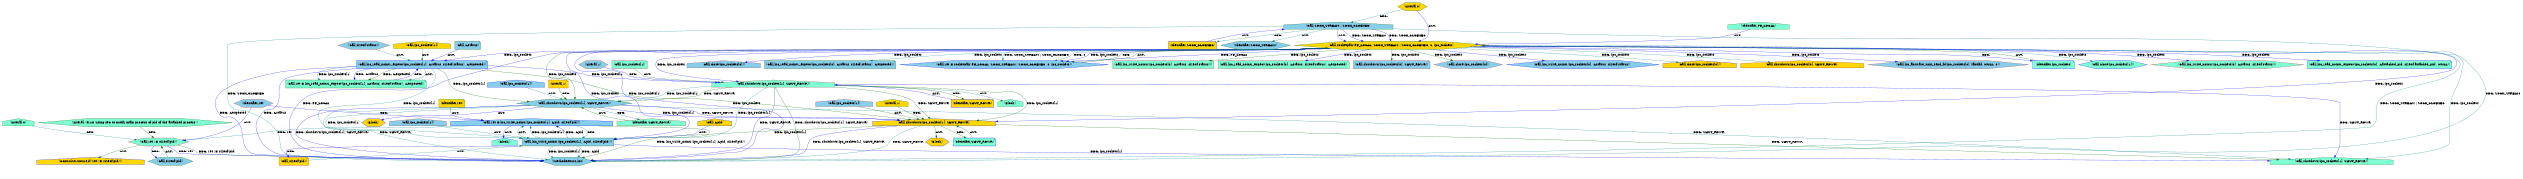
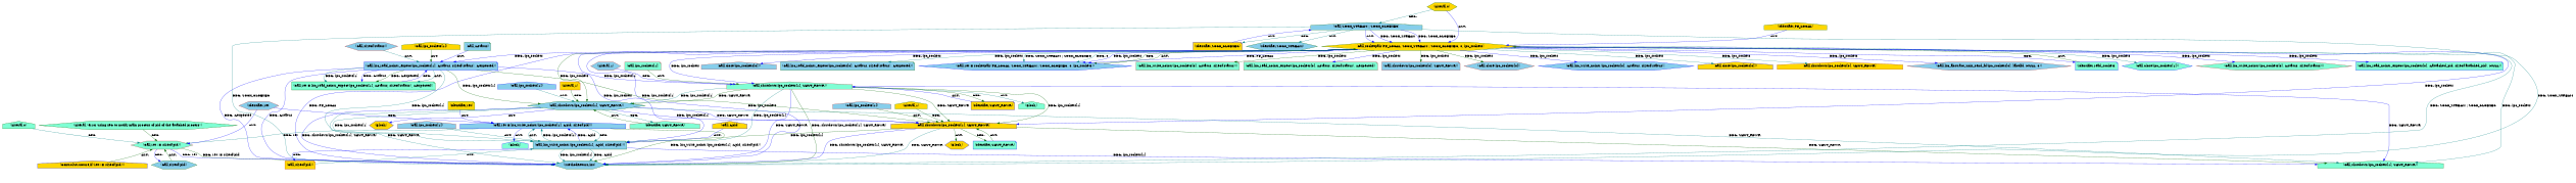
  digraph {
    node [color=darkgreen fillcolor=skyblue shape=house style=filled]
    edge [color=blue]
    n1 [color=blue label="(Call,ret = lxc_write_nointr(ipc_sockets[1], &pid, sizeof(pid)))"]
    n2 [label="(Call,lxc_write_nointr(ipc_sockets[1], &pid, sizeof(pid)))" shape=note]
    n3 [color=brown fillcolor=aquamarine label="(Call,ret != sizeof(pid))" shape=hexagon]
    n4 [color=blue fillcolor=aquamarine label="(Block,)"]
    n5 [label="(MethodReturn,int)" shape=hexagon]
    n6 [fillcolor=aquamarine label="(Call,shutdown(ipc_sockets[1], SHUT_RDWR))"]
    n7 [color=brown fillcolor=gold label="(Call,sizeof(pid))" shape=note]
    n8 [color=blue fillcolor=gold label="(ControlStructure,if (ret != sizeof(pid)))"]
    n9 [label="(Call,sizeof(pid))" shape=hexagon]
    n10 [fillcolor=gold label="(Call,socketpair(PF_LOCAL, SOCK_STREAM | SOCK_CLOEXEC, 0, ipc_sockets))" shape=hexagon]
    n11 [color=blue label="(Call,lxc_read_nointr_expect(ipc_sockets[1], &status, sizeof(status), &expected))" shape=note]
    n12 [color=blue fillcolor=gold label="(Call,shutdown(ipc_sockets[1], SHUT_RDWR))"]
    n13 [label="(Call,shutdown(ipc_sockets[1], SHUT_RDWR))" shape=hexagon]
    n14 [color=brown fillcolor=aquamarine label="(Call,shutdown(ipc_sockets[1], SHUT_RDWR))"]
    n15 [color=brown label="(Call,close(ipc_sockets[0]))"]
    n16 [label="(Call,lxc_read_nointr_expect(ipc_sockets[0], &status, sizeof(status), &expected))" shape=note]
    n17 [color=blue label="(Call,ret = socketpair(PF_LOCAL, SOCK_STREAM | SOCK_CLOEXEC, 0, ipc_sockets))" shape=hexagon]
    n18 [color=brown fillcolor=aquamarine label="(Call,lxc_write_nointr(ipc_sockets[0], &status, sizeof(status)))" shape=note]
    n19 [color=brown fillcolor=aquamarine label="(Call,lxc_read_nointr_expect(ipc_sockets[0], &status, sizeof(status), &expected))" shape=note]
    n20 [color=brown label="(Call,shutdown(ipc_sockets[0], SHUT_RDWR))" shape=note]
    n21 [color=brown label="(Call,close(ipc_sockets[0]))" shape=hexagon]
    n22 [color=blue label="(Call,lxc_write_nointr(ipc_sockets[0], &status, sizeof(status)))" shape=hexagon]
    n23 [color=blue fillcolor=gold label="(Call,close(ipc_sockets[0]))"]
    n24 [color=brown fillcolor=gold label="(Call,shutdown(ipc_sockets[0], SHUT_RDWR))"]
    n25 [color=brown label="(Call,lxc_abstract_unix_send_fd(ipc_sockets[0], labelfd, NULL, 0))" shape=hexagon]
-   n26 [color=blue fillcolor=aquamarine label="(Identifier,ipc_sockets)" shape=note]
+   n26 [color=blue fillcolor=aquamarine label="(Identifier,read_sockets)" shape=note]
    n27 [color=blue fillcolor=aquamarine label="(Call,close(ipc_sockets[1]))" shape=hexagon]
    n28 [color=brown fillcolor=aquamarine label="(Call,lxc_write_nointr(ipc_sockets[0], &status, sizeof(status)))" shape=hexagon]
    n29 [color=blue fillcolor=aquamarine label="(Call,lxc_read_nointr_expect(ipc_sockets[0], &attached_pid, sizeof(attached_pid), NULL))" shape=note]
    n30 [fillcolor=aquamarine label="(Call,ret = lxc_read_nointr_expect(ipc_sockets[1], &status, sizeof(status), &expected))" shape=note]
    n31 [color=blue fillcolor=aquamarine label="(Identifier,SHUT_RDWR)" shape=note]
    n32 [color=blue fillcolor=gold label="(Block,)" shape=hexagon]
    n33 [color=blue fillcolor=gold label="(Block,)" shape=hexagon]
    n34 [color=brown fillcolor=aquamarine label="(Identifier,SHUT_RDWR)"]
    n35 [fillcolor=aquamarine label="(Block,)"]
    n36 [color=blue fillcolor=gold label="(Identifier,SHUT_RDWR)" shape=note]
    n37 [label="(Call,SOCK_STREAM | SOCK_CLOEXEC)"]
    n38 [color=blue fillcolor=gold label="(Identifier,SOCK_CLOEXEC)" shape=note]
    n39 [label="(Identifier,SOCK_STREAM)" shape=hexagon]
    n40 [fillcolor=gold label="(Identifier,ret)" shape=note]
    n41 [color=blue label="(Call,ipc_sockets[1])"]
    n42 [color=brown label="(Literal,1)" shape=hexagon]
    n43 [color=brown fillcolor=gold label="(Literal,1)" shape=note]
    n44 [color=brown label="(Call,ipc_sockets[1])"]
    n45 [color=blue fillcolor=gold label="(Call,&pid)"]
    n46 [color=brown label="(Call,sizeof(status))" shape=hexagon]
    n47 [fillcolor=aquamarine label="(Literal,0)"]
    n48 [fillcolor=aquamarine label="(Literal,\"error using IPC to notify main process of pid of the attached process\")" shape=hexagon]
    n49 [fillcolor=gold label="(Call,ipc_sockets[1])"]
    n50 [color=brown label="(Identifier,ret)" shape=hexagon]
    n51 [fillcolor=gold label="(Literal,0)" shape=hexagon]
    n52 [color=brown fillcolor=aquamarine label="(Call,ipc_sockets[1])" shape=note]
    n53 [label="(Call,&status)" shape=note]
-   n54 [fillcolor=aquamarine label="(Identifier,PF_LOCAL)"]
+   n54 [fillcolor=gold label="(Identifier,PF_LOCAL)"]
    n55 [color=brown label="(Call,ipc_sockets[1])"]
    n56 [fillcolor=gold label="(Literal,1)"]
    n1 -> n2 [color=teal label="CFG: "]
    n1 -> n3 [color=teal label="DDG: ret"]
    n1 -> n4 [label="AST: "]
    n1 -> n5 [color=darkgreen label="DDG: lxc_write_nointr(ipc_sockets[1], &pid, sizeof(pid))"]
    n2 -> n1 [color=teal label="AST: "]
    n2 -> n1 [color=teal label="DDG: ipc_sockets[1]"]
    n2 -> n1 [label="DDG: &pid"]
    n2 -> n5 [color=teal label="DDG: &pid"]
    n2 -> n5 [color=teal label="DDG: ipc_sockets[1]"]
    n2 -> n6 [label="DDG: ipc_sockets[1]"]
    n2 -> n7 [label="CFG: "]
    n3 -> n5 [color=darkgreen label="DDG: ret != sizeof(pid)"]
    n3 -> n5 [label="DDG: ret"]
-   n3 -> n8 [color=darkgreen label="AST: "]
+   n8 -> n3 [color=darkgreen label="AST: "]
    n3 -> n9 [label="CFG: "]
    n7 -> n2 [color=teal label="AST: "]
    n9 -> n3 [color=darkgreen label="AST: "]
    n10 -> n2 [label="DDG: ipc_sockets"]
    n10 -> n5 [label="DDG: PF_LOCAL"]
    n10 -> n5 [label="DDG: ipc_sockets"]
    n10 -> n5 [color=teal label="DDG: SOCK_STREAM | SOCK_CLOEXEC"]
    n10 -> n6 [color=teal label="DDG: ipc_sockets"]
    n10 -> n11 [label="DDG: ipc_sockets"]
    n10 -> n12 [label="DDG: ipc_sockets"]
    n10 -> n13 [color=darkgreen label="DDG: ipc_sockets"]
    n10 -> n14 [label="DDG: ipc_sockets"]
    n10 -> n15 [label="DDG: ipc_sockets"]
    n10 -> n16 [color=teal label="DDG: ipc_sockets"]
    n10 -> n17 [color=darkgreen label="AST: "]
    n10 -> n17 [label="DDG: PF_LOCAL"]
    n10 -> n17 [color=teal label="DDG: SOCK_STREAM | SOCK_CLOEXEC"]
    n10 -> n17 [color=teal label="DDG: 0"]
    n10 -> n17 [label="DDG: ipc_sockets"]
    n10 -> n18 [color=darkgreen label="DDG: ipc_sockets"]
    n10 -> n19 [label="DDG: ipc_sockets"]
    n10 -> n20 [color=darkgreen label="DDG: ipc_sockets"]
    n10 -> n21 [color=darkgreen label="DDG: ipc_sockets"]
    n10 -> n22 [label="DDG: ipc_sockets"]
    n10 -> n23 [color=teal label="DDG: ipc_sockets"]
    n10 -> n24 [color=teal label="DDG: ipc_sockets"]
    n10 -> n25 [label="DDG: ipc_sockets"]
    n10 -> n26 [label="CFG: "]
    n10 -> n27 [color=teal label="DDG: ipc_sockets"]
    n10 -> n28 [label="DDG: ipc_sockets"]
    n10 -> n29 [label="DDG: ipc_sockets"]
    n11 -> n2 [color=teal label="DDG: ipc_sockets[1]"]
    n11 -> n5 [label="DDG: &expected"]
    n11 -> n5 [label="DDG: &status"]
    n11 -> n12 [color=darkgreen label="DDG: ipc_sockets[1]"]
    n11 -> n13 [color=darkgreen label="DDG: ipc_sockets[1]"]
    n11 -> n14 [label="DDG: ipc_sockets[1]"]
    n11 -> n30 [color=teal label="AST: "]
    n11 -> n30 [color=teal label="DDG: ipc_sockets[1]"]
    n11 -> n30 [label="DDG: &status"]
    n11 -> n30 [color=darkgreen label="DDG: &expected"]
    n12 -> n2 [color=darkgreen label="DDG: ipc_sockets[1]"]
    n12 -> n5 [label="DDG: shutdown(ipc_sockets[1], SHUT_RDWR)"]
    n12 -> n5 [color=teal label="DDG: SHUT_RDWR"]
    n12 -> n6 [color=darkgreen label="DDG: SHUT_RDWR"]
    n12 -> n31 [color=darkgreen label="CFG: "]
    n12 -> n32 [color=darkgreen label="AST: "]
    n13 -> n2 [color=teal label="DDG: ipc_sockets[1]"]
    n13 -> n5 [color=teal label="DDG: SHUT_RDWR"]
    n13 -> n5 [label="DDG: shutdown(ipc_sockets[1], SHUT_RDWR)"]
    n13 -> n6 [color=teal label="DDG: SHUT_RDWR"]
    n13 -> n12 [label="DDG: ipc_sockets[1]"]
    n13 -> n12 [label="DDG: SHUT_RDWR"]
    n13 -> n33 [label="AST: "]
    n13 -> n34 [color=teal label="CFG: "]
    n14 -> n2 [color=teal label="DDG: ipc_sockets[1]"]
    n14 -> n5 [label="DDG: SHUT_RDWR"]
    n14 -> n5 [color=darkgreen label="DDG: shutdown(ipc_sockets[1], SHUT_RDWR)"]
    n14 -> n6 [label="DDG: SHUT_RDWR"]
    n14 -> n12 [color=darkgreen label="DDG: ipc_sockets[1]"]
    n14 -> n12 [color=darkgreen label="DDG: SHUT_RDWR"]
    n14 -> n13 [color=teal label="DDG: ipc_sockets[1]"]
    n14 -> n13 [color=darkgreen label="DDG: SHUT_RDWR"]
    n14 -> n35 [color=teal label="AST: "]
    n14 -> n36 [color=darkgreen label="CFG: "]
    n17 -> n10 [color=darkgreen label="CFG: "]
    n26 -> n10 [color=darkgreen label="AST: "]
    n30 -> n11 [label="CFG: "]
    n31 -> n12 [color=darkgreen label="AST: "]
    n34 -> n13 [color=darkgreen label="AST: "]
    n36 -> n14 [label="AST: "]
    n37 -> n5 [color=teal label="DDG: SOCK_CLOEXEC"]
    n37 -> n5 [color=teal label="DDG: SOCK_STREAM"]
    n37 -> n10 [label="AST: "]
    n37 -> n10 [label="DDG: SOCK_STREAM"]
    n37 -> n10 [label="DDG: SOCK_CLOEXEC"]
    n37 -> n38 [color=teal label="CFG: "]
    n37 -> n39 [color=teal label="AST: "]
    n38 -> n37 [label="AST: "]
    n40 -> n1 [label="AST: "]
    n41 -> n13 [color=teal label="AST: "]
    n42 -> n14 [label="CFG: "]
    n43 -> n13 [color=darkgreen label="CFG: "]
    n44 -> n12 [color=darkgreen label="AST: "]
    n45 -> n2 [label="AST: "]
    n46 -> n11 [color=teal label="AST: "]
    n47 -> n3 [color=teal label="CFG: "]
    n48 -> n3 [color=darkgreen label="CFG: "]
    n49 -> n11 [color=darkgreen label="AST: "]
    n50 -> n1 [label="CFG: "]
    n50 -> n3 [label="AST: "]
    n51 -> n10 [label="AST: "]
    n51 -> n37 [color=teal label="CFG: "]
    n52 -> n14 [color=darkgreen label="AST: "]
    n53 -> n11 [label="AST: "]
    n54 -> n10 [label="AST: "]
    n55 -> n2 [color=teal label="AST: "]
    n56 -> n12 [color=darkgreen label="CFG: "]
  }
